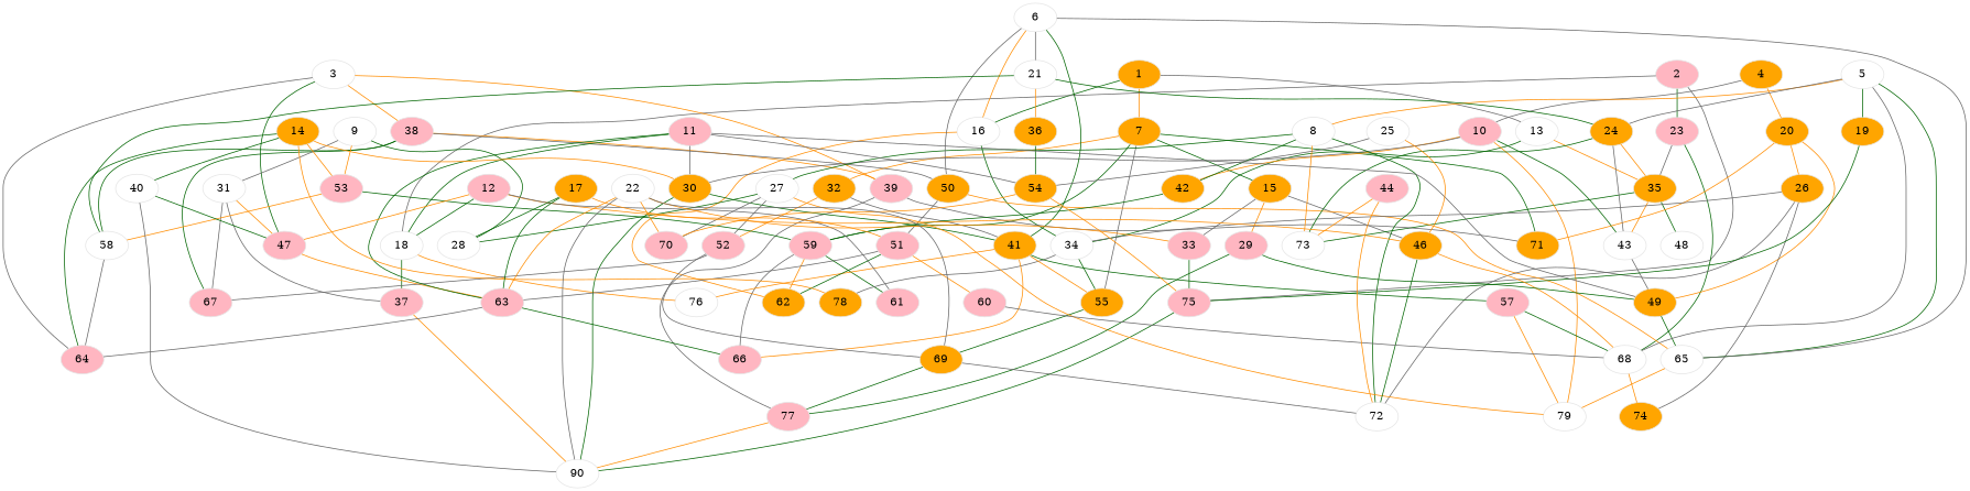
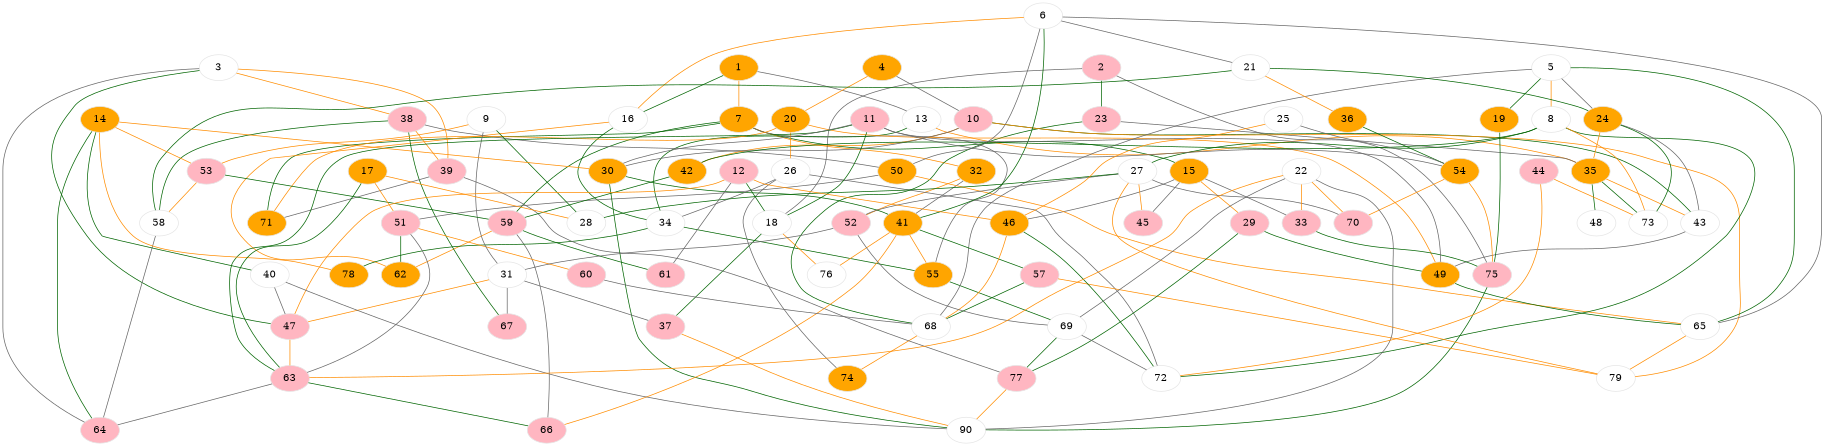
  graph {
    node [color=gray90 fillcolor=white style=filled]
    edge [color=darkorange]
    1 [fillcolor=orange]
    7 [fillcolor=orange]
    13
    16
    15 [fillcolor=orange]
    32 [fillcolor=orange]
    55 [fillcolor=orange]
    59 [fillcolor=lightpink]
    71 [fillcolor=orange]
    34
    35 [fillcolor=orange]
    62 [fillcolor=orange]
    2 [fillcolor=lightpink]
    18
    23 [fillcolor=lightpink]
    75 [fillcolor=lightpink]
    37 [fillcolor=lightpink]
    76
    68
    n20 [label=90]
    38 [fillcolor=lightpink]
    3
    39 [fillcolor=lightpink]
    47 [fillcolor=lightpink]
    64 [fillcolor=lightpink]
    50 [fillcolor=orange]
    58
    67 [fillcolor=lightpink]
    77 [fillcolor=lightpink]
    63 [fillcolor=lightpink]
    4 [fillcolor=orange]
    10 [fillcolor=lightpink]
    20 [fillcolor=orange]
    42 [fillcolor=orange]
    30 [fillcolor=orange]
    43
    79
    49 [fillcolor=orange]
-   26 [fillcolor=orange]
+   26
    5
    8
    19 [fillcolor=orange]
    24 [fillcolor=orange]
    65
    27
    72
    73
    74 [fillcolor=orange]
    6
    21
    41 [fillcolor=orange]
    36 [fillcolor=orange]
    57 [fillcolor=lightpink]
    66 [fillcolor=lightpink]
    51 [fillcolor=lightpink]
    46 [fillcolor=orange]
    29 [fillcolor=lightpink]
    33 [fillcolor=lightpink]
+   45 [fillcolor=lightpink]
    52 [fillcolor=lightpink]
-   69 [fillcolor=orange]
+   69
    61 [fillcolor=lightpink]
    28
    70 [fillcolor=lightpink]
    9
    31
    53 [fillcolor=lightpink]
    11 [fillcolor=lightpink]
    54 [fillcolor=orange]
    12 [fillcolor=lightpink]
    78 [fillcolor=orange]
    48
    14 [fillcolor=orange]
    40
    17 [fillcolor=orange]
    60 [fillcolor=lightpink]
    22
    25
    44 [fillcolor=lightpink]
    1 -- 7
    1 -- 13 [color=gray40]
    1 -- 16 [color=darkgreen]
    7 -- 15 [color=darkgreen]
    7 -- 32
    7 -- 55 [color=gray40]
    7 -- 59 [color=darkgreen]
    7 -- 71 [color=darkgreen]
    13 -- 34 [color=darkgreen]
    13 -- 35
    16 -- 34 [color=darkgreen]
    16 -- 62
    15 -- 46 [color=gray40]
    15 -- 29
    15 -- 33 [color=gray40]
+   15 -- 45 [color=gray40]
    32 -- 41 [color=gray40]
    32 -- 52
    55 -- 69 [color=darkgreen]
    59 -- 62
    59 -- 66 [color=gray40]
    59 -- 61 [color=darkgreen]
    34 -- 55 [color=darkgreen]
-   34 -- 78 [color=gray40]
+   34 -- 78 [color=darkgreen]
    35 -- 43
    35 -- 73 [color=darkgreen]
    35 -- 48 [color=darkgreen]
    2 -- 18 [color=gray40]
    2 -- 23 [color=darkgreen]
    2 -- 75 [color=gray40]
    18 -- 37 [color=darkgreen]
    18 -- 76
    23 -- 35 [color=gray40]
    23 -- 68 [color=darkgreen]
    75 -- n20 [color=darkgreen]
    37 -- n20
    68 -- 74
    38 -- 39
    38 -- 50 [color=gray40]
    38 -- 58 [color=darkgreen]
    38 -- 67 [color=darkgreen]
    3 -- 38
    3 -- 39
    3 -- 47 [color=darkgreen]
    3 -- 64 [color=gray40]
    39 -- 71 [color=gray40]
    39 -- 77 [color=gray40]
    47 -- 63
    50 -- 65
    50 -- 51 [color=gray40]
    58 -- 64 [color=gray40]
    77 -- n20
    63 -- 64 [color=gray40]
    63 -- 66 [color=darkgreen]
    4 -- 10 [color=gray40]
    4 -- 20
    10 -- 42
    10 -- 30 [color=gray40]
    10 -- 43 [color=darkgreen]
    10 -- 79
    20 -- 71
    20 -- 49
    20 -- 26
    42 -- 59 [color=darkgreen]
    30 -- n20 [color=darkgreen]
    30 -- 41 [color=darkgreen]
    43 -- 49 [color=gray40]
    49 -- 65 [color=darkgreen]
    26 -- 34 [color=gray40]
    26 -- 72 [color=gray40]
    26 -- 74 [color=gray40]
    5 -- 68 [color=gray40]
    5 -- 8
    5 -- 19 [color=darkgreen]
    5 -- 24 [color=gray40]
    5 -- 65 [color=darkgreen]
    8 -- 42 [color=darkgreen]
    8 -- 27 [color=darkgreen]
    8 -- 72 [color=darkgreen]
    8 -- 73
    19 -- 75 [color=darkgreen]
    24 -- 35
    24 -- 43 [color=gray40]
    24 -- 73 [color=darkgreen]
    65 -- 79
    27 -- 79
+   27 -- 45
    27 -- 52 [color=gray40]
    27 -- 28 [color=darkgreen]
    27 -- 70 [color=gray40]
    6 -- 16
    6 -- 50 [color=gray40]
    6 -- 65 [color=gray40]
    6 -- 21 [color=gray40]
    6 -- 41 [color=darkgreen]
    21 -- 58 [color=darkgreen]
    21 -- 24 [color=darkgreen]
    21 -- 36
    41 -- 55
    41 -- 76
    41 -- 57 [color=darkgreen]
    41 -- 66
    36 -- 54 [color=darkgreen]
    57 -- 68 [color=darkgreen]
    57 -- 79
    51 -- 62 [color=darkgreen]
    51 -- 63 [color=gray40]
    51 -- 60
    46 -- 68
    46 -- 72 [color=darkgreen]
    29 -- 77 [color=darkgreen]
    29 -- 49 [color=darkgreen]
    33 -- 75 [color=darkgreen]
-   52 -- 67 [color=gray40]
+   52 -- 31 [color=gray40]
    52 -- 69 [color=gray40]
    69 -- 77 [color=darkgreen]
    69 -- 72 [color=gray40]
    9 -- 28 [color=darkgreen]
    9 -- 31 [color=gray40]
    9 -- 53
    31 -- 37 [color=gray40]
    31 -- 47
    31 -- 67 [color=gray40]
    53 -- 59 [color=darkgreen]
    53 -- 58
    11 -- 18 [color=darkgreen]
    11 -- 63 [color=darkgreen]
    11 -- 30 [color=gray40]
    11 -- 49 [color=gray40]
    11 -- 54 [color=gray40]
    54 -- 75
    54 -- 70
    12 -- 18 [color=darkgreen]
    12 -- 47
    12 -- 46
    12 -- 61 [color=gray40]
    14 -- 64 [color=darkgreen]
    14 -- 30
    14 -- 53
    14 -- 78
    14 -- 40 [color=darkgreen]
    40 -- n20 [color=gray40]
-   40 -- 47 [color=darkgreen]
+   40 -- 47 [color=gray40]
    17 -- 63 [color=darkgreen]
    17 -- 51
-   17 -- 28 [color=darkgreen]
+   17 -- 28
    60 -- 68 [color=gray40]
    22 -- n20 [color=gray40]
    22 -- 63
    22 -- 33
    22 -- 69 [color=gray40]
    22 -- 70
    25 -- 46
    25 -- 54 [color=gray40]
    44 -- 72
    44 -- 73
  }
